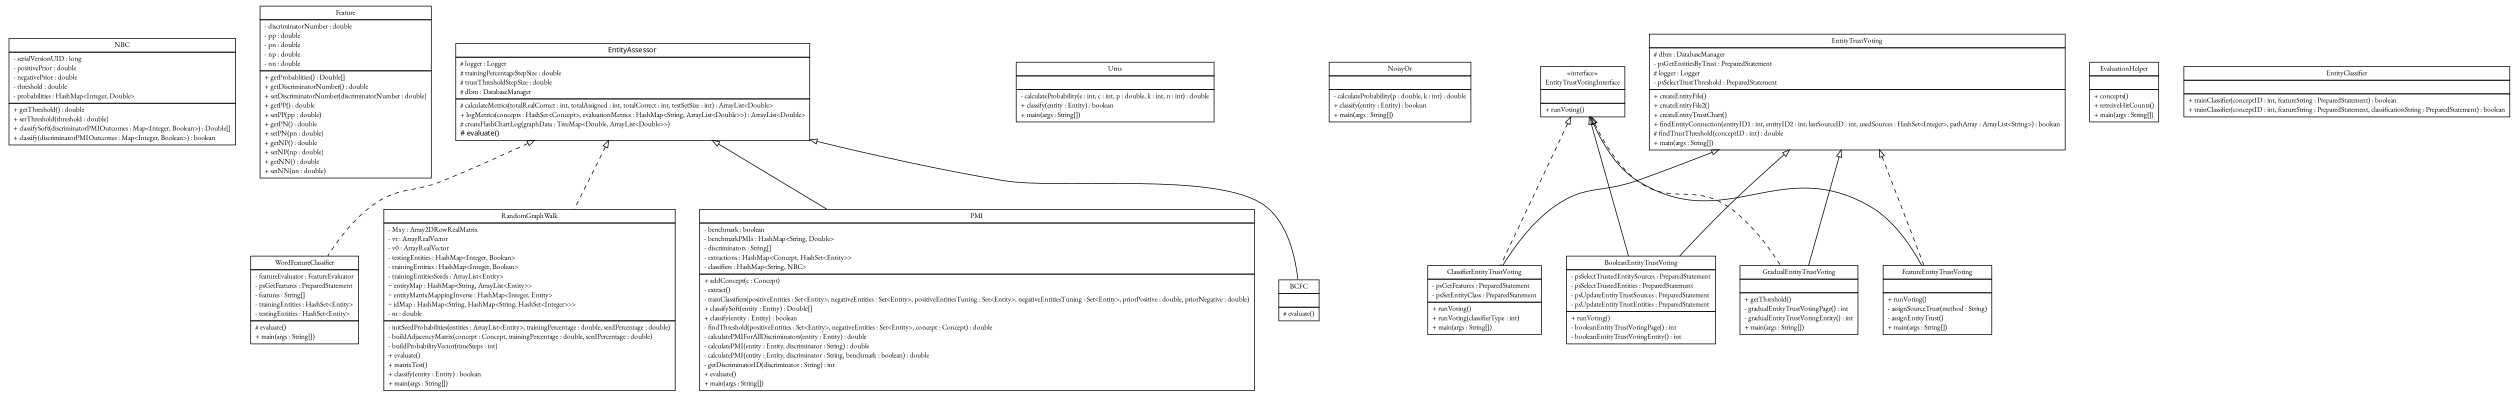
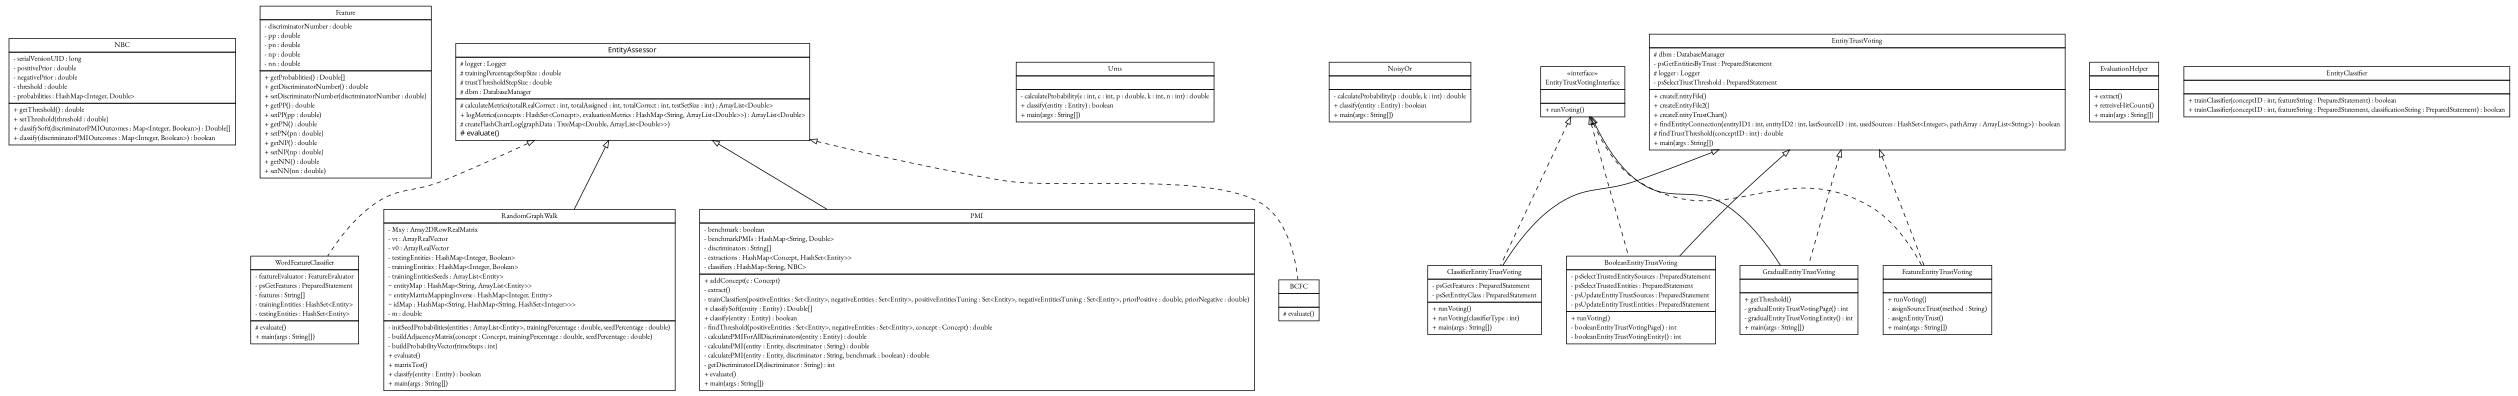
  digraph {
    fontname="EB Garamond"
    nodesep=0.25
    ranksep=0.5
    node [fontcolor=black fontname="EB Garamond" fontsize=10.0 shape=plaintext]
    edge [arrowtail=empty dir=back fontname="EB Garamond" fontsize=10 headport=p labelfontname=arial labelfontsize=10 tailport=p]
    n1 [label=<<table title="tud.iir.classification.entity.NBC" border="0" cellborder="1" cellspacing="0" cellpadding="2" port="p" href="./NBC.html"> 		<tr><td><table border="0" cellspacing="0" cellpadding="1"> <tr><td align="center" balign="center"> NBC </td></tr> 		</table></td></tr> 		<tr><td><table border="0" cellspacing="0" cellpadding="1"> <tr><td align="left" balign="left"> - serialVersionUID : long </td></tr> <tr><td align="left" balign="left"> - positivePrior : double </td></tr> <tr><td align="left" balign="left"> - negativePrior : double </td></tr> <tr><td align="left" balign="left"> - threshold : double </td></tr> <tr><td align="left" balign="left"> - probabilities : HashMap&lt;Integer, Double&gt; </td></tr> 		</table></td></tr> 		<tr><td><table border="0" cellspacing="0" cellpadding="1"> <tr><td align="left" balign="left"> + getThreshold() : double </td></tr> <tr><td align="left" balign="left"> + setThreshold(threshold : double) </td></tr> <tr><td align="left" balign="left"> + classifySoft(discriminatorPMIOutcomes : Map&lt;Integer, Boolean&gt;) : Double[] </td></tr> <tr><td align="left" balign="left"> + classify(discriminatorPMIOutcomes : Map&lt;Integer, Boolean&gt;) : boolean </td></tr> 		</table></td></tr> 		</table>>]
    n2 [label=<<table title="tud.iir.classification.entity.Feature" border="0" cellborder="1" cellspacing="0" cellpadding="2" port="p" href="./Feature.html"> 		<tr><td><table border="0" cellspacing="0" cellpadding="1"> <tr><td align="center" balign="center"> Feature </td></tr> 		</table></td></tr> 		<tr><td><table border="0" cellspacing="0" cellpadding="1"> <tr><td align="left" balign="left"> - discriminatorNumber : double </td></tr> <tr><td align="left" balign="left"> - pp : double </td></tr> <tr><td align="left" balign="left"> - pn : double </td></tr> <tr><td align="left" balign="left"> - np : double </td></tr> <tr><td align="left" balign="left"> - nn : double </td></tr> 		</table></td></tr> 		<tr><td><table border="0" cellspacing="0" cellpadding="1"> <tr><td align="left" balign="left"> + getProbablities() : Double[] </td></tr> <tr><td align="left" balign="left"> + getDiscriminatorNumber() : double </td></tr> <tr><td align="left" balign="left"> + setDiscriminatorNumber(discriminatorNumber : double) </td></tr> <tr><td align="left" balign="left"> + getPP() : double </td></tr> <tr><td align="left" balign="left"> + setPP(pp : double) </td></tr> <tr><td align="left" balign="left"> + getPN() : double </td></tr> <tr><td align="left" balign="left"> + setPN(pn : double) </td></tr> <tr><td align="left" balign="left"> + getNP() : double </td></tr> <tr><td align="left" balign="left"> + setNP(np : double) </td></tr> <tr><td align="left" balign="left"> + getNN() : double </td></tr> <tr><td align="left" balign="left"> + setNN(nn : double) </td></tr> 		</table></td></tr> 		</table>>]
    n3 [label=<<table title="tud.iir.classification.entity.WordFeatureClassifier" border="0" cellborder="1" cellspacing="0" cellpadding="2" port="p" href="./WordFeatureClassifier.html"> 		<tr><td><table border="0" cellspacing="0" cellpadding="1"> <tr><td align="center" balign="center"> WordFeatureClassifier </td></tr> 		</table></td></tr> 		<tr><td><table border="0" cellspacing="0" cellpadding="1"> <tr><td align="left" balign="left"> - featureEvaluator : FeatureEvaluator </td></tr> <tr><td align="left" balign="left"> - psGetFeatures : PreparedStatement </td></tr> <tr><td align="left" balign="left"> - features : String[] </td></tr> <tr><td align="left" balign="left"> - trainingEntities : HashSet&lt;Entity&gt; </td></tr> <tr><td align="left" balign="left"> - testingEntities : HashSet&lt;Entity&gt; </td></tr> 		</table></td></tr> 		<tr><td><table border="0" cellspacing="0" cellpadding="1"> <tr><td align="left" balign="left"> # evaluate() </td></tr> <tr><td align="left" balign="left"> + main(args : String[]) </td></tr> 		</table></td></tr> 		</table>>]
    n4 [label=<<table title="tud.iir.classification.entity.Urns" border="0" cellborder="1" cellspacing="0" cellpadding="2" port="p" href="./Urns.html"> 		<tr><td><table border="0" cellspacing="0" cellpadding="1"> <tr><td align="center" balign="center"> Urns </td></tr> 		</table></td></tr> 		<tr><td><table border="0" cellspacing="0" cellpadding="1"> <tr><td align="left" balign="left">  </td></tr> 		</table></td></tr> 		<tr><td><table border="0" cellspacing="0" cellpadding="1"> <tr><td align="left" balign="left"> - calculateProbability(e : int, c : int, p : double, k : int, n : int) : double </td></tr> <tr><td align="left" balign="left"> + classify(entity : Entity) : boolean </td></tr> <tr><td align="left" balign="left"> + main(args : String[]) </td></tr> 		</table></td></tr> 		</table>>]
    n5 [label=<<table title="tud.iir.classification.entity.RandomGraphWalk" border="0" cellborder="1" cellspacing="0" cellpadding="2" port="p" href="./RandomGraphWalk.html"> 		<tr><td><table border="0" cellspacing="0" cellpadding="1"> <tr><td align="center" balign="center"> RandomGraphWalk </td></tr> 		</table></td></tr> 		<tr><td><table border="0" cellspacing="0" cellpadding="1"> <tr><td align="left" balign="left"> - Mxy : Array2DRowRealMatrix </td></tr> <tr><td align="left" balign="left"> - vt : ArrayRealVector </td></tr> <tr><td align="left" balign="left"> - v0 : ArrayRealVector </td></tr> <tr><td align="left" balign="left"> - testingEntities : HashMap&lt;Integer, Boolean&gt; </td></tr> <tr><td align="left" balign="left"> - trainingEntities : HashMap&lt;Integer, Boolean&gt; </td></tr> <tr><td align="left" balign="left"> - trainingEntitiesSeeds : ArrayList&lt;Entity&gt; </td></tr> <tr><td align="left" balign="left"> ~ entityMap : HashMap&lt;String, ArrayList&lt;Entity&gt;&gt; </td></tr> <tr><td align="left" balign="left"> ~ entityMatrixMappingInverse : HashMap&lt;Integer, Entity&gt; </td></tr> <tr><td align="left" balign="left"> ~ idMap : HashMap&lt;String, HashMap&lt;String, HashSet&lt;Integer&gt;&gt;&gt; </td></tr> <tr><td align="left" balign="left"> - m : double </td></tr> 		</table></td></tr> 		<tr><td><table border="0" cellspacing="0" cellpadding="1"> <tr><td align="left" balign="left"> - initSeedProbabilities(entities : ArrayList&lt;Entity&gt;, trainingPercentage : double, seedPercentage : double) </td></tr> <tr><td align="left" balign="left"> - buildAdjacencyMatrix(concept : Concept, trainingPercentage : double, seedPercentage : double) </td></tr> <tr><td align="left" balign="left"> - buildProbabilityVector(timeSteps : int) </td></tr> <tr><td align="left" balign="left"> + evaluate() </td></tr> <tr><td align="left" balign="left"> + matrixTest() </td></tr> <tr><td align="left" balign="left"> + classify(entity : Entity) : boolean </td></tr> <tr><td align="left" balign="left"> + main(args : String[]) </td></tr> 		</table></td></tr> 		</table>>]
    n6 [label=<<table title="tud.iir.classification.entity.PMI" border="0" cellborder="1" cellspacing="0" cellpadding="2" port="p" href="./PMI.html"> 		<tr><td><table border="0" cellspacing="0" cellpadding="1"> <tr><td align="center" balign="center"> PMI </td></tr> 		</table></td></tr> 		<tr><td><table border="0" cellspacing="0" cellpadding="1"> <tr><td align="left" balign="left"> - benchmark : boolean </td></tr> <tr><td align="left" balign="left"> - benchmarkPMIs : HashMap&lt;String, Double&gt; </td></tr> <tr><td align="left" balign="left"> - discriminators : String[] </td></tr> <tr><td align="left" balign="left"> - extractions : HashMap&lt;Concept, HashSet&lt;Entity&gt;&gt; </td></tr> <tr><td align="left" balign="left"> - classifiers : HashMap&lt;String, NBC&gt; </td></tr> 		</table></td></tr> 		<tr><td><table border="0" cellspacing="0" cellpadding="1"> <tr><td align="left" balign="left"> + addConcept(c : Concept) </td></tr> <tr><td align="left" balign="left"> - extract() </td></tr> <tr><td align="left" balign="left"> - trainClassifiers(positiveEntities : Set&lt;Entity&gt;, negativeEntities : Set&lt;Entity&gt;, positiveEntitiesTuning : Set&lt;Entity&gt;, negativeEntitiesTuning : Set&lt;Entity&gt;, priorPositive : double, priorNegative : double) </td></tr> <tr><td align="left" balign="left"> + classifySoft(entity : Entity) : Double[] </td></tr> <tr><td align="left" balign="left"> + classify(entity : Entity) : boolean </td></tr> <tr><td align="left" balign="left"> - findThreshold(positiveEntities : Set&lt;Entity&gt;, negativeEntities : Set&lt;Entity&gt;, concept : Concept) : double </td></tr> <tr><td align="left" balign="left"> - calculatePMIForAllDiscriminators(entity : Entity) : double </td></tr> <tr><td align="left" balign="left"> - calculatePMI(entity : Entity, discriminator : String) : double </td></tr> <tr><td align="left" balign="left"> - calculatePMI(entity : Entity, discriminator : String, benchmark : boolean) : double </td></tr> <tr><td align="left" balign="left"> - getDiscriminatorID(discriminator : String) : int </td></tr> <tr><td align="left" balign="left"> + evaluate() </td></tr> <tr><td align="left" balign="left"> + main(args : String[]) </td></tr> 		</table></td></tr> 		</table>>]
    n7 [label=<<table title="tud.iir.classification.entity.NoisyOr" border="0" cellborder="1" cellspacing="0" cellpadding="2" port="p" href="./NoisyOr.html"> 		<tr><td><table border="0" cellspacing="0" cellpadding="1"> <tr><td align="center" balign="center"> NoisyOr </td></tr> 		</table></td></tr> 		<tr><td><table border="0" cellspacing="0" cellpadding="1"> <tr><td align="left" balign="left">  </td></tr> 		</table></td></tr> 		<tr><td><table border="0" cellspacing="0" cellpadding="1"> <tr><td align="left" balign="left"> - calculateProbability(p : double, k : int) : double </td></tr> <tr><td align="left" balign="left"> + classify(entity : Entity) : boolean </td></tr> <tr><td align="left" balign="left"> + main(args : String[]) </td></tr> 		</table></td></tr> 		</table>>]
    n8 [label=<<table title="tud.iir.classification.entity.GradualEntityTrustVoting" border="0" cellborder="1" cellspacing="0" cellpadding="2" port="p" href="./GradualEntityTrustVoting.html"> 		<tr><td><table border="0" cellspacing="0" cellpadding="1"> <tr><td align="center" balign="center"> GradualEntityTrustVoting </td></tr> 		</table></td></tr> 		<tr><td><table border="0" cellspacing="0" cellpadding="1"> <tr><td align="left" balign="left">  </td></tr> 		</table></td></tr> 		<tr><td><table border="0" cellspacing="0" cellpadding="1"> <tr><td align="left" balign="left"> + getThreshold() </td></tr> <tr><td align="left" balign="left"> - gradualEntityTrustVotingPage() : int </td></tr> <tr><td align="left" balign="left"> - gradualEntityTrustVotingEntity() : int </td></tr> <tr><td align="left" balign="left"> + main(args : String[]) </td></tr> 		</table></td></tr> 		</table>>]
    n9 [label=<<table title="tud.iir.classification.entity.FeatureEntityTrustVoting" border="0" cellborder="1" cellspacing="0" cellpadding="2" port="p" href="./FeatureEntityTrustVoting.html"> 		<tr><td><table border="0" cellspacing="0" cellpadding="1"> <tr><td align="center" balign="center"> FeatureEntityTrustVoting </td></tr> 		</table></td></tr> 		<tr><td><table border="0" cellspacing="0" cellpadding="1"> <tr><td align="left" balign="left">  </td></tr> 		</table></td></tr> 		<tr><td><table border="0" cellspacing="0" cellpadding="1"> <tr><td align="left" balign="left"> + runVoting() </td></tr> <tr><td align="left" balign="left"> - assignSourceTrust(method : String) </td></tr> <tr><td align="left" balign="left"> - assignEntityTrust() </td></tr> <tr><td align="left" balign="left"> + main(args : String[]) </td></tr> 		</table></td></tr> 		</table>>]
-   n10 [label=<<table title="tud.iir.classification.entity.EvaluationHelper" border="0" cellborder="1" cellspacing="0" cellpadding="2" port="p" href="./EvaluationHelper.html"> 		<tr><td><table border="0" cellspacing="0" cellpadding="1"> <tr><td align="center" balign="center"> EvaluationHelper </td></tr> 		</table></td></tr> 		<tr><td><table border="0" cellspacing="0" cellpadding="1"> <tr><td align="left" balign="left">  </td></tr> 		</table></td></tr> 		<tr><td><table border="0" cellspacing="0" cellpadding="1"> <tr><td align="left" balign="left"> + concepts() </td></tr> <tr><td align="left" balign="left"> + retreiveHitCounts() </td></tr> <tr><td align="left" balign="left"> + main(args : String[]) </td></tr> 		</table></td></tr> 		</table>>]
+   n10 [label=<<table title="tud.iir.classification.entity.EvaluationHelper" border="0" cellborder="1" cellspacing="0" cellpadding="2" port="p" href="./EvaluationHelper.html"> 		<tr><td><table border="0" cellspacing="0" cellpadding="1"> <tr><td align="center" balign="center"> EvaluationHelper </td></tr> 		</table></td></tr> 		<tr><td><table border="0" cellspacing="0" cellpadding="1"> <tr><td align="left" balign="left">  </td></tr> 		</table></td></tr> 		<tr><td><table border="0" cellspacing="0" cellpadding="1"> <tr><td align="left" balign="left"> + extract() </td></tr> <tr><td align="left" balign="left"> + retreiveHitCounts() </td></tr> <tr><td align="left" balign="left"> + main(args : String[]) </td></tr> 		</table></td></tr> 		</table>>]
    n11 [label=<<table title="tud.iir.classification.entity.EntityTrustVotingInterface" border="0" cellborder="1" cellspacing="0" cellpadding="2" port="p" href="./EntityTrustVotingInterface.html"> 		<tr><td><table border="0" cellspacing="0" cellpadding="1"> <tr><td align="center" balign="center"> &#171;interface&#187; </td></tr> <tr><td align="center" balign="center"> EntityTrustVotingInterface </td></tr> 		</table></td></tr> 		<tr><td><table border="0" cellspacing="0" cellpadding="1"> <tr><td align="left" balign="left">  </td></tr> 		</table></td></tr> 		<tr><td><table border="0" cellspacing="0" cellpadding="1"> <tr><td align="left" balign="left"> + runVoting() </td></tr> 		</table></td></tr> 		</table>>]
    n12 [label=<<table title="tud.iir.classification.entity.ClassifierEntityTrustVoting" border="0" cellborder="1" cellspacing="0" cellpadding="2" port="p" href="./ClassifierEntityTrustVoting.html"> 		<tr><td><table border="0" cellspacing="0" cellpadding="1"> <tr><td align="center" balign="center"> ClassifierEntityTrustVoting </td></tr> 		</table></td></tr> 		<tr><td><table border="0" cellspacing="0" cellpadding="1"> <tr><td align="left" balign="left"> - psGetFeatures : PreparedStatement </td></tr> <tr><td align="left" balign="left"> - psSetEntityClass : PreparedStatement </td></tr> 		</table></td></tr> 		<tr><td><table border="0" cellspacing="0" cellpadding="1"> <tr><td align="left" balign="left"> + runVoting() </td></tr> <tr><td align="left" balign="left"> + runVoting(classifierType : int) </td></tr> <tr><td align="left" balign="left"> + main(args : String[]) </td></tr> 		</table></td></tr> 		</table>>]
    n13 [label=<<table title="tud.iir.classification.entity.BooleanEntityTrustVoting" border="0" cellborder="1" cellspacing="0" cellpadding="2" port="p" href="./BooleanEntityTrustVoting.html"> 		<tr><td><table border="0" cellspacing="0" cellpadding="1"> <tr><td align="center" balign="center"> BooleanEntityTrustVoting </td></tr> 		</table></td></tr> 		<tr><td><table border="0" cellspacing="0" cellpadding="1"> <tr><td align="left" balign="left"> - psSelectTrustedEntitySources : PreparedStatement </td></tr> <tr><td align="left" balign="left"> - psSelectTrustedEntities : PreparedStatement </td></tr> <tr><td align="left" balign="left"> - psUpdateEntityTrustSources : PreparedStatement </td></tr> <tr><td align="left" balign="left"> - psUpdateEntityTrustEntities : PreparedStatement </td></tr> 		</table></td></tr> 		<tr><td><table border="0" cellspacing="0" cellpadding="1"> <tr><td align="left" balign="left"> + runVoting() </td></tr> <tr><td align="left" balign="left"> - booleanEntityTrustVotingPage() : int </td></tr> <tr><td align="left" balign="left"> - booleanEntityTrustVotingEntity() : int </td></tr> 		</table></td></tr> 		</table>>]
    n14 [label=<<table title="tud.iir.classification.entity.EntityTrustVoting" border="0" cellborder="1" cellspacing="0" cellpadding="2" port="p" href="./EntityTrustVoting.html"> 		<tr><td><table border="0" cellspacing="0" cellpadding="1"> <tr><td align="center" balign="center"> EntityTrustVoting </td></tr> 		</table></td></tr> 		<tr><td><table border="0" cellspacing="0" cellpadding="1"> <tr><td align="left" balign="left"> # dbm : DatabaseManager </td></tr> <tr><td align="left" balign="left"> - psGetEntitiesByTrust : PreparedStatement </td></tr> <tr><td align="left" balign="left"> # logger : Logger </td></tr> <tr><td align="left" balign="left"> - psSelectTrustThreshold : PreparedStatement </td></tr> 		</table></td></tr> 		<tr><td><table border="0" cellspacing="0" cellpadding="1"> <tr><td align="left" balign="left"> + createEntityFile() </td></tr> <tr><td align="left" balign="left"> + createEntityFile2() </td></tr> <tr><td align="left" balign="left"> + createEntityTrustChart() </td></tr> <tr><td align="left" balign="left"> + findEntityConnection(entityID1 : int, entityID2 : int, lastSourceID : int, usedSources : HashSet&lt;Integer&gt;, pathArray : ArrayList&lt;String&gt;) : boolean </td></tr> <tr><td align="left" balign="left"> # findTrustThreshold(conceptID : int) : double </td></tr> <tr><td align="left" balign="left"> + main(args : String[]) </td></tr> 		</table></td></tr> 		</table>>]
    n15 [label=<<table title="tud.iir.classification.entity.EntityClassifier" border="0" cellborder="1" cellspacing="0" cellpadding="2" port="p" href="./EntityClassifier.html"> 		<tr><td><table border="0" cellspacing="0" cellpadding="1"> <tr><td align="center" balign="center"> EntityClassifier </td></tr> 		</table></td></tr> 		<tr><td><table border="0" cellspacing="0" cellpadding="1"> <tr><td align="left" balign="left">  </td></tr> 		</table></td></tr> 		<tr><td><table border="0" cellspacing="0" cellpadding="1"> <tr><td align="left" balign="left"> + trainClassifier(conceptID : int, featureString : PreparedStatement) : boolean </td></tr> <tr><td align="left" balign="left"> + trainClassifier(conceptID : int, featureString : PreparedStatement, classificationString : PreparedStatement) : boolean </td></tr> 		</table></td></tr> 		</table>>]
    n16 [label=<<table title="tud.iir.classification.entity.EntityAssessor" border="0" cellborder="1" cellspacing="0" cellpadding="2" port="p" href="./EntityAssessor.html"> 		<tr><td><table border="0" cellspacing="0" cellpadding="1"> <tr><td align="center" balign="center"><font face="ariali"> EntityAssessor </font></td></tr> 		</table></td></tr> 		<tr><td><table border="0" cellspacing="0" cellpadding="1"> <tr><td align="left" balign="left"> # logger : Logger </td></tr> <tr><td align="left" balign="left"> # trainingPercentageStepSize : double </td></tr> <tr><td align="left" balign="left"> # trustThresholdStepSize : double </td></tr> <tr><td align="left" balign="left"> # dbm : DatabaseManager </td></tr> 		</table></td></tr> 		<tr><td><table border="0" cellspacing="0" cellpadding="1"> <tr><td align="left" balign="left"> # calculateMetrics(totalRealCorrect : int, totalAssigned : int, totalCorrect : int, testSetSize : int) : ArrayList&lt;Double&gt; </td></tr> <tr><td align="left" balign="left"> + logMetrics(concepts : HashSet&lt;Concept&gt;, evaluationMetrics : HashMap&lt;String, ArrayList&lt;Double&gt;&gt;) : ArrayList&lt;Double&gt; </td></tr> <tr><td align="left" balign="left"> # createFlashChartLog(graphData : TreeMap&lt;Double, ArrayList&lt;Double&gt;&gt;) </td></tr> <tr><td align="left" balign="left"><font face="ariali" point-size="10.0"> # evaluate() </font></td></tr> 		</table></td></tr> 		</table>>]
    n17 [label=<<table title="tud.iir.classification.entity.BCFC" border="0" cellborder="1" cellspacing="0" cellpadding="2" port="p" href="./BCFC.html"> 		<tr><td><table border="0" cellspacing="0" cellpadding="1"> <tr><td align="center" balign="center"> BCFC </td></tr> 		</table></td></tr> 		<tr><td><table border="0" cellspacing="0" cellpadding="1"> <tr><td align="left" balign="left">  </td></tr> 		</table></td></tr> 		<tr><td><table border="0" cellspacing="0" cellpadding="1"> <tr><td align="left" balign="left"> # evaluate() </td></tr> 		</table></td></tr> 		</table>>]
-   n11 -> n8 [style=dashed]
-   n11 -> n9 [style=solid]
+   n11 -> n8 [style=solid]
+   n11 -> n9 [style=dashed]
    n11 -> n12 [style=dashed]
-   n11 -> n13 [style=solid]
-   n14 -> n8
+   n11 -> n13 [style=dashed]
+   n14 -> n8 [style=dashed]
    n14 -> n9 [style=dashed]
    n14 -> n12
    n14 -> n13
    n16 -> n3 [style=dashed]
-   n16 -> n5 [style=dashed]
+   n16 -> n5
    n16 -> n6
-   n16 -> n17
+   n16 -> n17 [style=dashed]
  }
